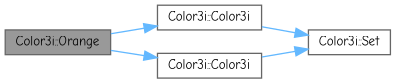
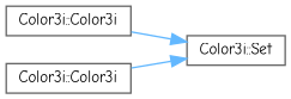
  digraph {
    rankdir=LR
    fontname="Comic Neue"
    node [color=grey40 fillcolor=white fontname="Comic Neue" fontsize=10 shape=box style=filled]
    edge [color=steelblue1 fontname="Comic Neue" fontsize=10 labelfontname=Helvetica labelfontsize=10 style=solid]
-   n1 [color=gray40 fillcolor=grey60 fontcolor=black height=0.2 label="Color3i::Orange" width=0.4]
    n2 [height=0.2 label="Color3i::Color3i" width=0.4]
    n3 [height=0.2 label="Color3i::Color3i" width=0.4]
    n4 [height=0.2 label="Color3i::Set" width=0.4]
-   n1 -> n2
-   n1 -> n3
    n2 -> n4
    n3 -> n4
  }
